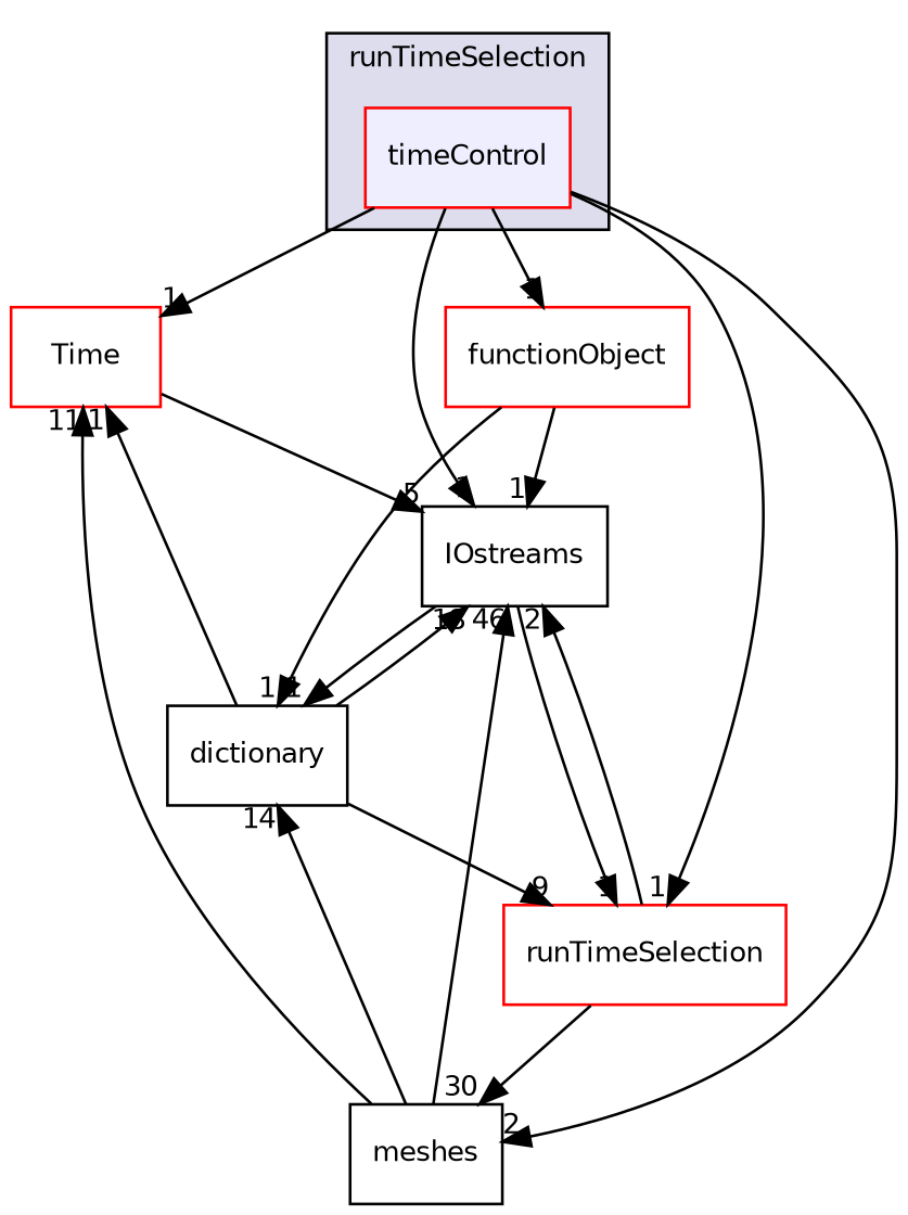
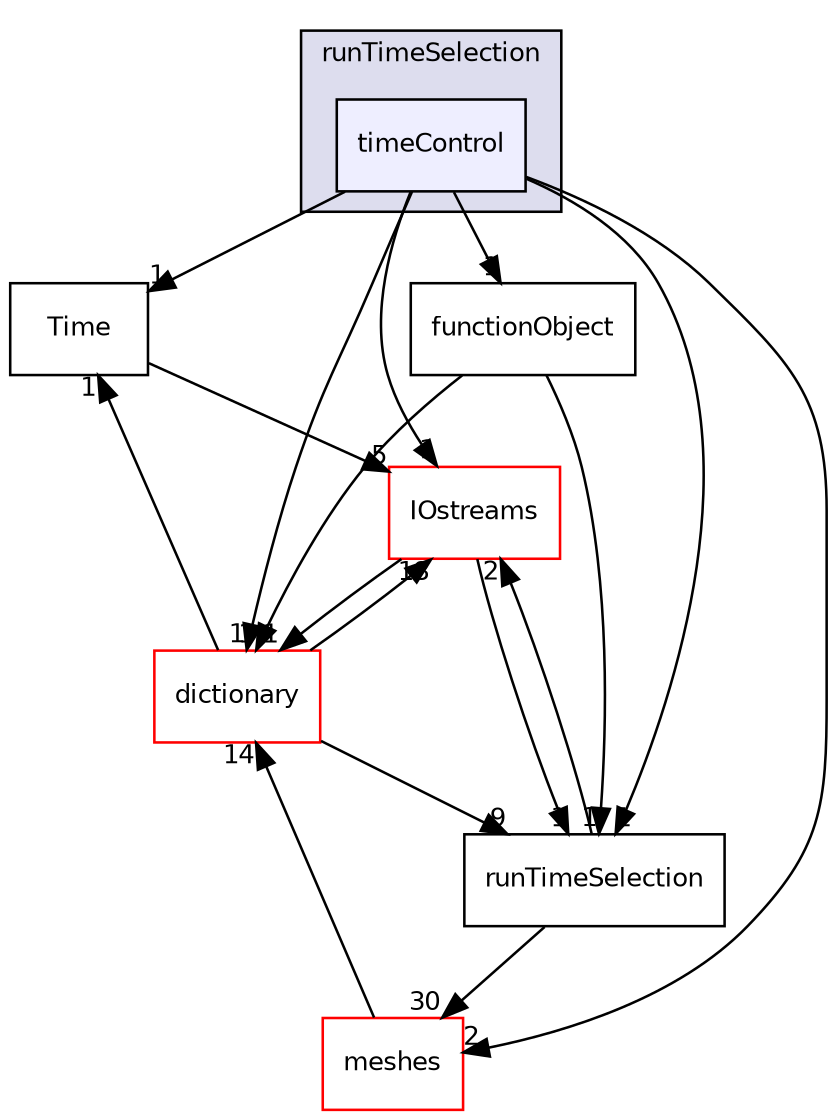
  digraph {
    compound=true
    node [fontname=Helvetica fontsize=10 shape=box color=red]
    edge [headlabel=1 labeldistance=1.5 labelfontname=Helvetica labelfontsize=10]
-   n1 [fillcolor="#eeeeff" label=timeControl pencolor=black style=filled]
-   n2 [label=Time]
-   n3 [color=black label=meshes]
-   n4 [color=black label=IOstreams]
-   n5 [color=black label=dictionary]
-   n6 [label=runTimeSelection]
-   n7 [label=functionObject]
+   n1 [fillcolor="#eeeeff" label=timeControl pencolor=black style=filled color=""]
+   n2 [color=black label=Time]
+   n3 [label=meshes]
+   n4 [label=IOstreams]
+   n5 [label=dictionary]
+   n6 [color=black label=runTimeSelection]
+   n7 [label=functionObject color=""]
    subgraph cluster_1 {
      bgcolor="#ddddee"
      fontname=Helvetica
      fontsize=10
      label=runTimeSelection
      pencolor=black
      n1
    }
    n1 -> n2
    n1 -> n3 [headlabel=2]
    n1 -> n4
+   n1 -> n5
    n1 -> n6
    n1 -> n7
    n2 -> n4 [headlabel=5]
-   n3 -> n2 [headlabel=11]
-   n3 -> n4 [headlabel=46]
    n3 -> n5 [headlabel=14]
    n4 -> n5
    n4 -> n6
    n5 -> n2
    n5 -> n4 [headlabel=18]
    n5 -> n6 [headlabel=9]
    n6 -> n3 [headlabel=30]
    n6 -> n4 [headlabel=2]
    n7 -> n5
-   n7 -> n4
+   n7 -> n6
  }
